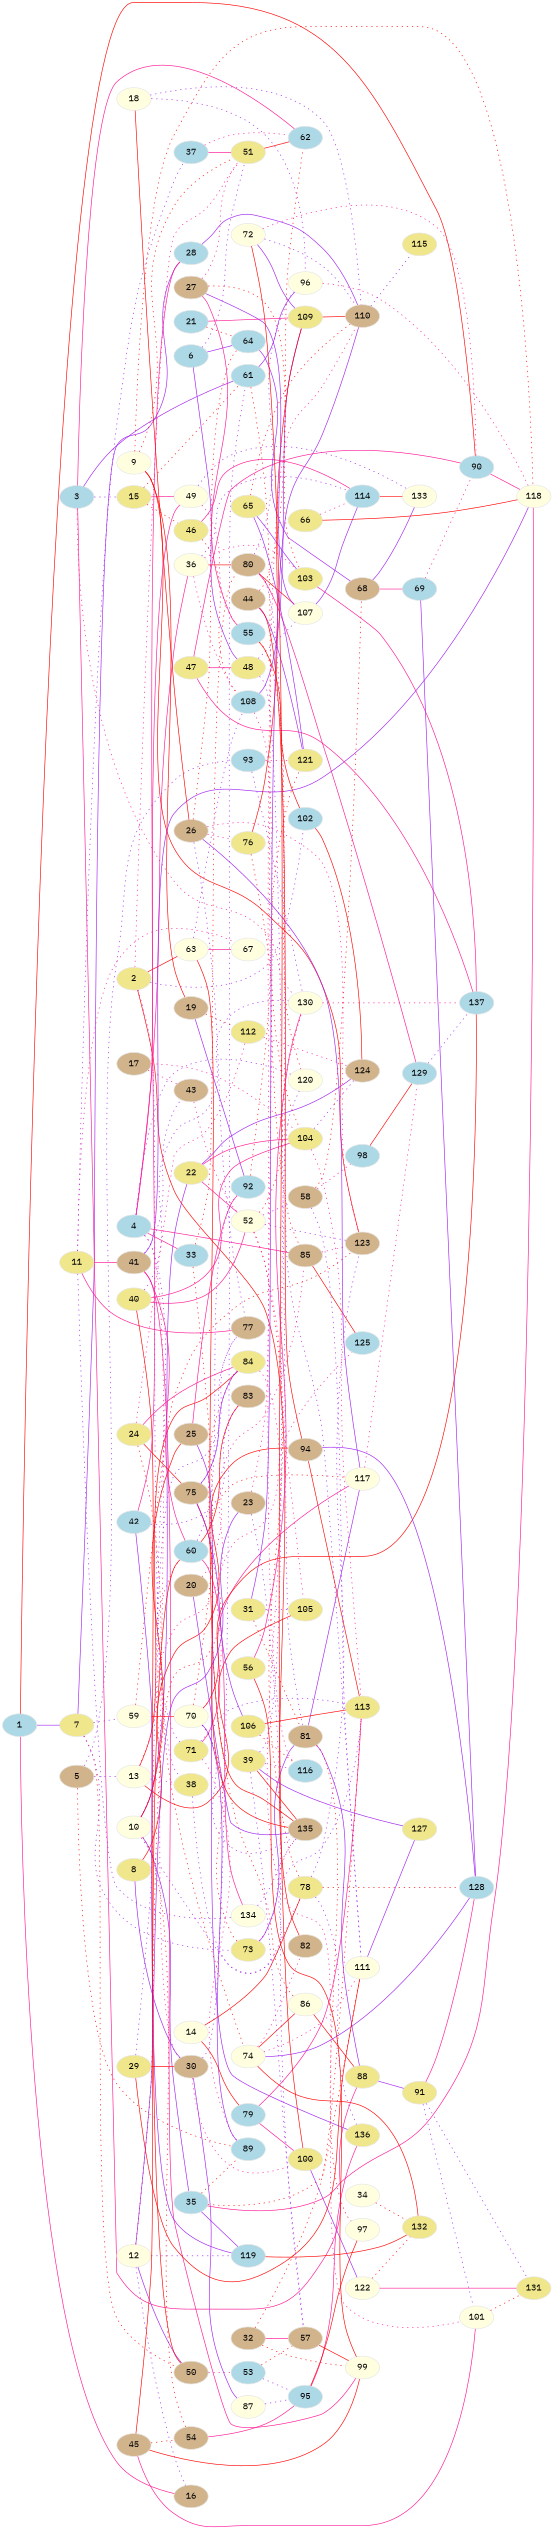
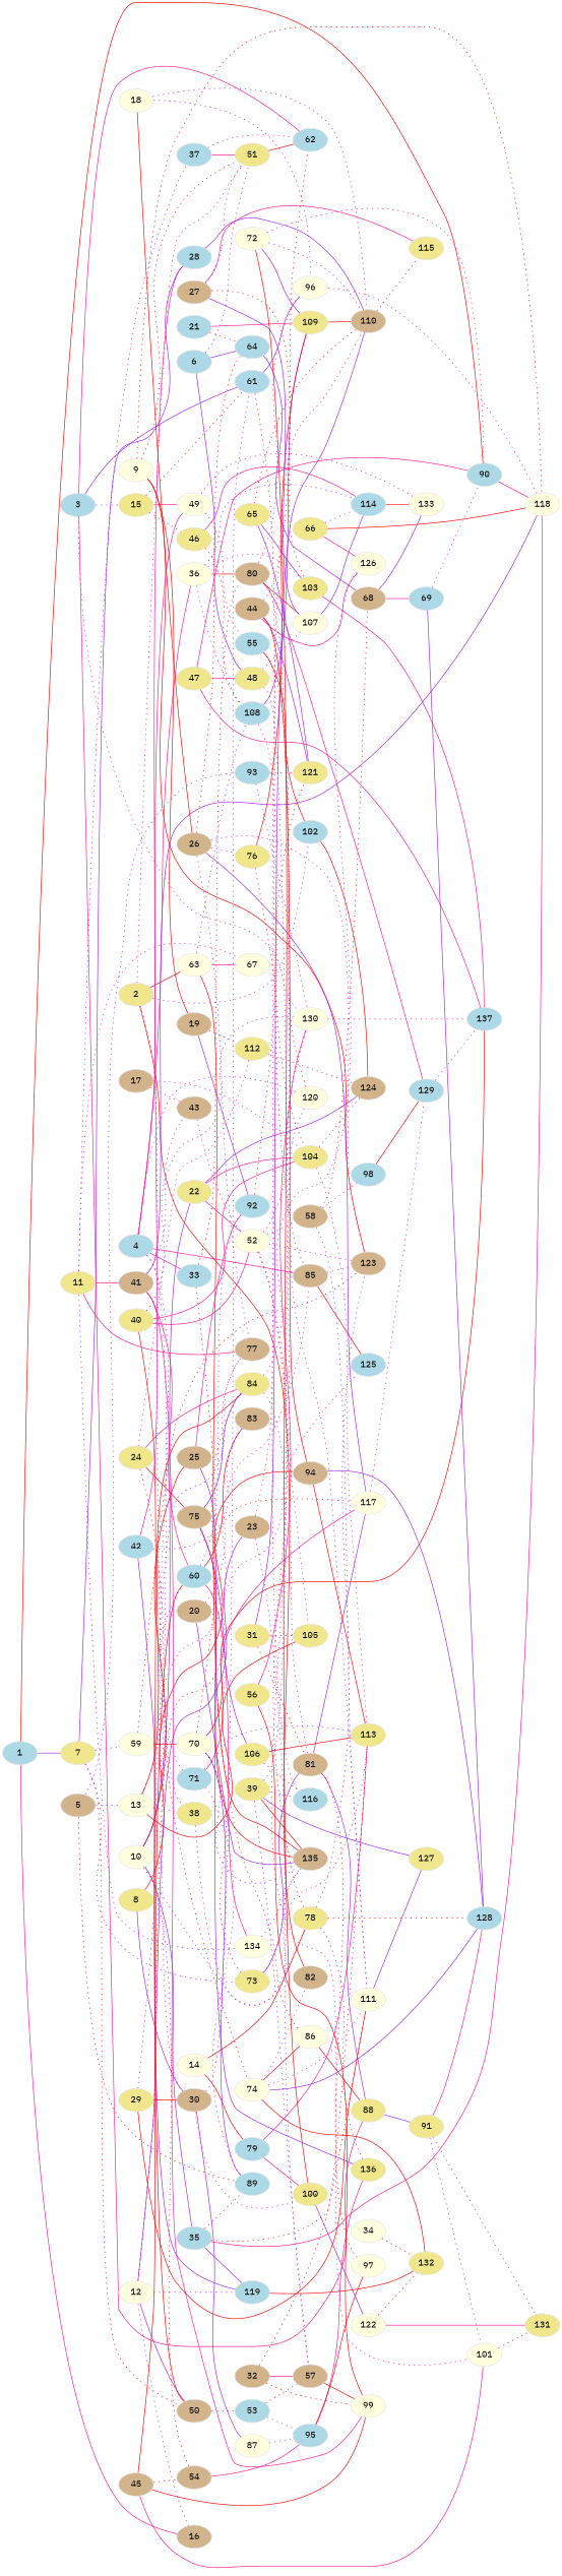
  graph {
    fontname="IBM Plex Mono"
    rankdir=LR
    node [color=gray90 fillcolor=khaki fontname="IBM Plex Mono" style=filled]
    edge [color=purple fontname="IBM Plex Mono" style=dotted]
    1 [fillcolor=lightblue]
    7
    16 [fillcolor=tan]
    90 [fillcolor=lightblue]
    28 [fillcolor=lightblue]
    50 [fillcolor=tan]
    59 [fillcolor=lightyellow]
    73
    118 [fillcolor=lightyellow]
    2
    38
    51
    63 [fillcolor=lightyellow]
    82 [fillcolor=tan]
    102 [fillcolor=lightblue]
    78
    62 [fillcolor=lightblue]
    67 [fillcolor=lightyellow]
    135 [fillcolor=tan]
    108 [fillcolor=lightblue]
    124 [fillcolor=tan]
    3 [fillcolor=lightblue]
    15
    61 [fillcolor=lightblue]
    88
    130 [fillcolor=lightyellow]
    46
    49 [fillcolor=lightyellow]
    85 [fillcolor=tan]
    96 [fillcolor=lightyellow]
    91
    137 [fillcolor=lightblue]
    4 [fillcolor=lightblue]
    30 [fillcolor=tan]
    33 [fillcolor=lightblue]
    36 [fillcolor=lightyellow]
-   71
+   71 [fillcolor=lightblue]
    120 [fillcolor=lightyellow]
    110 [fillcolor=tan]
    87 [fillcolor=lightyellow]
    100
    80 [fillcolor=tan]
    86 [fillcolor=lightyellow]
    103
    114 [fillcolor=lightblue]
    89 [fillcolor=lightblue]
    113
    117 [fillcolor=lightyellow]
    123 [fillcolor=tan]
    125 [fillcolor=lightblue]
    5 [fillcolor=tan]
    13 [fillcolor=lightyellow]
    93 [fillcolor=lightblue]
    60 [fillcolor=lightblue]
    84
    105
    121
    6 [fillcolor=lightblue]
    48
    64 [fillcolor=lightblue]
    107 [fillcolor=lightyellow]
    81 [fillcolor=tan]
    68 [fillcolor=tan]
    53 [fillcolor=lightblue]
    70 [fillcolor=lightyellow]
    8
    94 [fillcolor=tan]
    128 [fillcolor=lightblue]
    9 [fillcolor=lightyellow]
    19 [fillcolor=tan]
    92 [fillcolor=lightblue]
    112
    10 [fillcolor=lightyellow]
    22
    25 [fillcolor=tan]
    35 [fillcolor=lightblue]
    54 [fillcolor=tan]
    104
    52 [fillcolor=lightyellow]
    136
    119 [fillcolor=lightblue]
    111 [fillcolor=lightyellow]
    95 [fillcolor=lightblue]
    37 [fillcolor=lightblue]
    11
    41 [fillcolor=tan]
    77 [fillcolor=tan]
    134 [fillcolor=lightyellow]
    43 [fillcolor=tan]
    99 [fillcolor=lightyellow]
    12 [fillcolor=lightyellow]
    23 [fillcolor=tan]
    57 [fillcolor=tan]
    129 [fillcolor=lightblue]
    132
    83 [fillcolor=tan]
+   126 [fillcolor=lightyellow]
    101 [fillcolor=lightyellow]
    14 [fillcolor=lightyellow]
    79 [fillcolor=lightblue]
    55 [fillcolor=lightblue]
    133 [fillcolor=lightyellow]
    17 [fillcolor=tan]
    18 [fillcolor=lightyellow]
    26 [fillcolor=tan]
    76
    115
    20 [fillcolor=tan]
    21 [fillcolor=lightblue]
    109
    58 [fillcolor=tan]
    24
    74 [fillcolor=lightyellow]
    75 [fillcolor=tan]
    106
    27 [fillcolor=tan]
    29
    127
    122 [fillcolor=lightyellow]
    31
    97 [fillcolor=lightyellow]
    32 [fillcolor=tan]
    34 [fillcolor=lightyellow]
    116 [fillcolor=lightblue]
    39
    40
    42 [fillcolor=lightblue]
    44 [fillcolor=tan]
    45 [fillcolor=tan]
    131
    47
    98 [fillcolor=lightblue]
    56
    69 [fillcolor=lightblue]
    65
    66
    72 [fillcolor=lightyellow]
    1 -- 7 [style=solid]
    1 -- 16 [color=deeppink style=solid]
    1 -- 90 [color=red style=solid]
    7 -- 28 [style=solid]
    7 -- 50 [color=red]
    7 -- 59
    7 -- 73
    90 -- 118 [color=deeppink style=solid]
    28 -- 110 [style=solid]
    50 -- 53 [color=deeppink]
    59 -- 123 [color=red]
    59 -- 70 [color=red style=solid]
    73 -- 135 [color=deeppink]
    73 -- 81 [style=solid]
    2 -- 38
    2 -- 51 [color=deeppink]
    2 -- 63 [color=red style=solid]
    2 -- 82 [color=red style=solid]
    2 -- 102
    38 -- 78
    51 -- 62 [color=red style=solid]
    63 -- 67 [color=deeppink style=solid]
    63 -- 135 [color=red style=solid]
    63 -- 108
    102 -- 124 [color=red style=solid]
    78 -- 123
    78 -- 128 [color=red]
    78 -- 136
    108 -- 109 [style=solid]
    108 -- 116 [color=deeppink]
    3 -- 62 [color=deeppink style=solid]
    3 -- 15
    3 -- 61 [style=solid]
    3 -- 88 [color=deeppink style=solid]
    3 -- 130 [color=deeppink]
    15 -- 61 [color=red]
    15 -- 46 [color=red]
    15 -- 49 [color=deeppink style=solid]
    61 -- 85 [color=red]
    61 -- 96 [style=solid]
    88 -- 91 [style=solid]
    130 -- 137 [color=deeppink]
    46 -- 108 [color=red]
    46 -- 114 [color=deeppink style=solid]
    49 -- 55 [color=deeppink]
    49 -- 133
    85 -- 123 [color=deeppink]
    85 -- 125 [color=red style=solid]
    96 -- 118 [color=deeppink]
    91 -- 128 [color=deeppink style=solid]
    91 -- 101
    91 -- 131
    4 -- 28 [color=deeppink style=solid]
    4 -- 85 [color=deeppink style=solid]
    4 -- 30 [color=deeppink]
    4 -- 33 [color=deeppink style=solid]
    4 -- 36 [color=deeppink style=solid]
    4 -- 71
    4 -- 120
    30 -- 61
    30 -- 87 [style=solid]
    30 -- 100 [color=deeppink]
    33 -- 80 [color=red]
    33 -- 86 [color=red]
    36 -- 108 [color=deeppink]
    36 -- 80 [color=red style=solid]
    36 -- 103 [color=deeppink]
    36 -- 114
    71 -- 89 [color=deeppink]
    71 -- 113
    71 -- 117 [color=deeppink style=solid]
    110 -- 115
    87 -- 95
    100 -- 122 [style=solid]
    80 -- 96
    80 -- 107 [color=red style=solid]
    80 -- 111
    80 -- 129 [color=deeppink style=solid]
    86 -- 88 [color=red style=solid]
    103 -- 137 [color=deeppink style=solid]
    114 -- 133 [color=red style=solid]
    117 -- 129 [color=deeppink]
    5 -- 89 [color=red]
    5 -- 13
    5 -- 93
    13 -- 38
    13 -- 60 [color=deeppink]
    13 -- 84 [color=red style=solid]
    13 -- 105 [color=red style=solid]
    93 -- 130
    93 -- 121 [color=deeppink]
    60 -- 92
    60 -- 134 [color=deeppink style=solid]
    60 -- 83 [color=red style=solid]
+   84 -- 126
    84 -- 101 [color=deeppink]
    6 -- 51
    6 -- 48 [style=solid]
    6 -- 64 [style=solid]
    48 -- 107
    48 -- 81
    64 -- 68 [style=solid]
    107 -- 114 [style=solid]
    81 -- 88 [style=solid]
    81 -- 117 [style=solid]
    81 -- 97 [color=red]
    68 -- 133 [style=solid]
    68 -- 69 [color=deeppink style=solid]
    53 -- 95
    53 -- 57 [color=red]
    70 -- 73 [color=red]
    70 -- 135
    70 -- 137 [color=red style=solid]
    70 -- 89 [style=solid]
    70 -- 125 [color=deeppink]
    70 -- 84 [color=red]
    8 -- 30 [style=solid]
    8 -- 94 [color=red style=solid]
    94 -- 113 [color=red style=solid]
    94 -- 128 [style=solid]
    9 -- 118 [color=red]
    9 -- 51 [color=red]
    9 -- 123 [color=red style=solid]
    9 -- 19 [color=red style=solid]
    19 -- 92 [style=solid]
    19 -- 112 [color=red]
    92 -- 121 [color=red]
    112 -- 124 [color=deeppink]
    10 -- 85 [color=deeppink]
    10 -- 113
    10 -- 22 [style=solid]
    10 -- 25 [color=red style=solid]
    10 -- 35 [style=solid]
    10 -- 54 [color=red]
    22 -- 124 [style=solid]
    22 -- 104 [color=deeppink style=solid]
    22 -- 52 [color=deeppink style=solid]
    25 -- 92 [color=deeppink style=solid]
    25 -- 136 [style=solid]
    35 -- 118 [color=deeppink style=solid]
    35 -- 89 [color=red]
    35 -- 119 [style=solid]
    35 -- 111 [color=red]
    54 -- 95 [color=deeppink style=solid]
    104 -- 124
    104 -- 113 [color=deeppink]
    52 -- 78 [color=red]
    52 -- 130 [color=red]
    52 -- 123
    52 -- 105 [color=deeppink]
    52 -- 58
    119 -- 132 [color=red style=solid]
    111 -- 127 [style=solid]
    95 -- 136 [color=deeppink style=solid]
    95 -- 97 [color=red style=solid]
    37 -- 51 [color=deeppink style=solid]
    37 -- 62 [color=deeppink]
    11 -- 67 [color=deeppink]
    11 -- 37
    11 -- 41 [color=deeppink style=solid]
    11 -- 77 [color=deeppink style=solid]
    11 -- 134
    41 -- 118 [style=solid]
    41 -- 60 [color=deeppink style=solid]
    41 -- 43
    41 -- 99 [color=deeppink style=solid]
    134 -- 135
    43 -- 52 [color=deeppink]
    12 -- 16
    12 -- 50 [style=solid]
    12 -- 117 [color=red]
    12 -- 119
    12 -- 23 [style=solid]
    23 -- 110 [color=deeppink]
    23 -- 57
    57 -- 99 [color=red style=solid]
    129 -- 137
    101 -- 131 [color=red]
    14 -- 78 [color=red style=solid]
    14 -- 79 [color=red style=solid]
    79 -- 100 [color=deeppink style=solid]
    79 -- 113 [color=deeppink style=solid]
    55 -- 102 [color=red style=solid]
    55 -- 120 [color=red]
    17 -- 104 [color=deeppink]
    17 -- 43 [color=deeppink]
    18 -- 96
    18 -- 110
    18 -- 26 [color=red style=solid]
    26 -- 117 [style=solid]
    26 -- 123 [color=deeppink]
    26 -- 64 [color=red]
    26 -- 77
    26 -- 76 [color=deeppink]
    76 -- 104 [color=red]
    76 -- 109 [color=red style=solid]
    20 -- 135 [style=solid]
    20 -- 83 [color=deeppink]
    21 -- 64 [color=red]
    21 -- 109 [color=deeppink style=solid]
    109 -- 110 [color=red style=solid]
    58 -- 68 [color=red]
    58 -- 111
    58 -- 98 [color=deeppink]
    24 -- 84 [color=deeppink style=solid]
    24 -- 112 [color=deeppink]
    24 -- 74 [color=red]
    24 -- 75 [color=red style=solid]
    74 -- 82 [color=deeppink]
    74 -- 86 [color=red style=solid]
    74 -- 128 [style=solid]
    74 -- 111 [color=deeppink]
    74 -- 132 [color=red style=solid]
    75 -- 135 [color=red style=solid]
    75 -- 84 [style=solid]
    75 -- 77
    75 -- 106 [style=solid]
    106 -- 113 [color=red style=solid]
    106 -- 116 [color=red]
    27 -- 51 [color=deeppink]
    27 -- 103 [color=red]
    27 -- 107 [style=solid]
-   27 -- 55 [color=deeppink style=solid]
+   27 -- 115 [color=deeppink style=solid]
    29 -- 30 [color=red style=solid]
    29 -- 111 [color=red style=solid]
    29 -- 77
    122 -- 132 [color=red]
    122 -- 131 [color=deeppink style=solid]
    31 -- 110 [style=solid]
    31 -- 105
    31 -- 81 [color=red]
    32 -- 113 [color=red]
    32 -- 99 [color=red]
    32 -- 57 [color=deeppink style=solid]
    34 -- 132 [color=red]
    39 -- 135 [color=red style=solid]
    39 -- 120
    39 -- 57
    39 -- 127 [style=solid]
    39 -- 116
    40 -- 50 [color=red style=solid]
    40 -- 130
    40 -- 104 [color=deeppink style=solid]
    40 -- 52 [color=deeppink style=solid]
    42 -- 49 [color=deeppink style=solid]
    42 -- 119 [style=solid]
    42 -- 83
    44 -- 62 [color=red]
    44 -- 121 [style=solid]
    44 -- 94 [color=red style=solid]
+   44 -- 126 [color=deeppink style=solid]
    45 -- 60 [color=red style=solid]
    45 -- 54 [color=red]
    45 -- 99 [color=red style=solid]
    45 -- 101 [color=deeppink style=solid]
    47 -- 90 [color=deeppink style=solid]
    47 -- 137 [color=deeppink style=solid]
    47 -- 48 [color=deeppink style=solid]
    98 -- 129 [color=red style=solid]
    56 -- 130 [color=deeppink style=solid]
    56 -- 99 [color=red style=solid]
    69 -- 90 [color=deeppink]
    69 -- 128 [style=solid]
    65 -- 110 [color=red]
    65 -- 103 [style=solid]
    65 -- 121 [style=solid]
    66 -- 118 [color=red style=solid]
    66 -- 114 [color=deeppink]
+   66 -- 126 [color=deeppink style=solid]
    72 -- 90 [color=deeppink]
    72 -- 110
    72 -- 100 [color=red style=solid]
    72 -- 109 [style=solid]
  }
